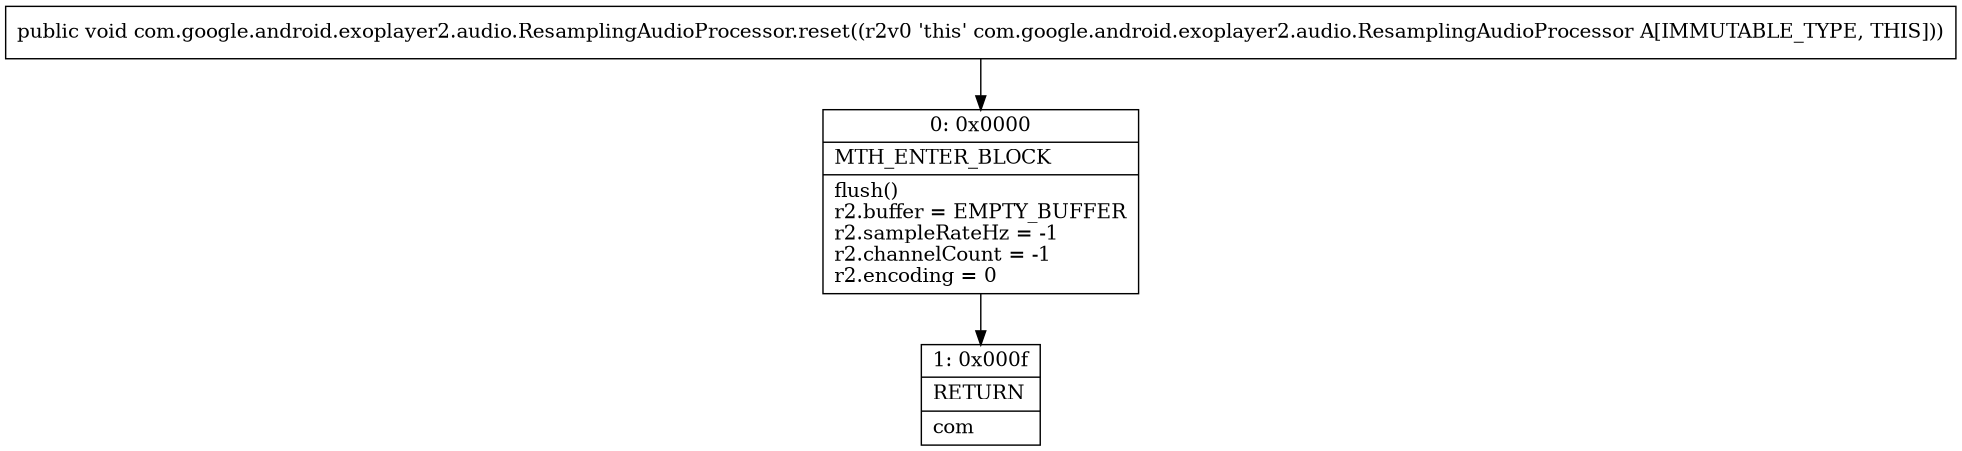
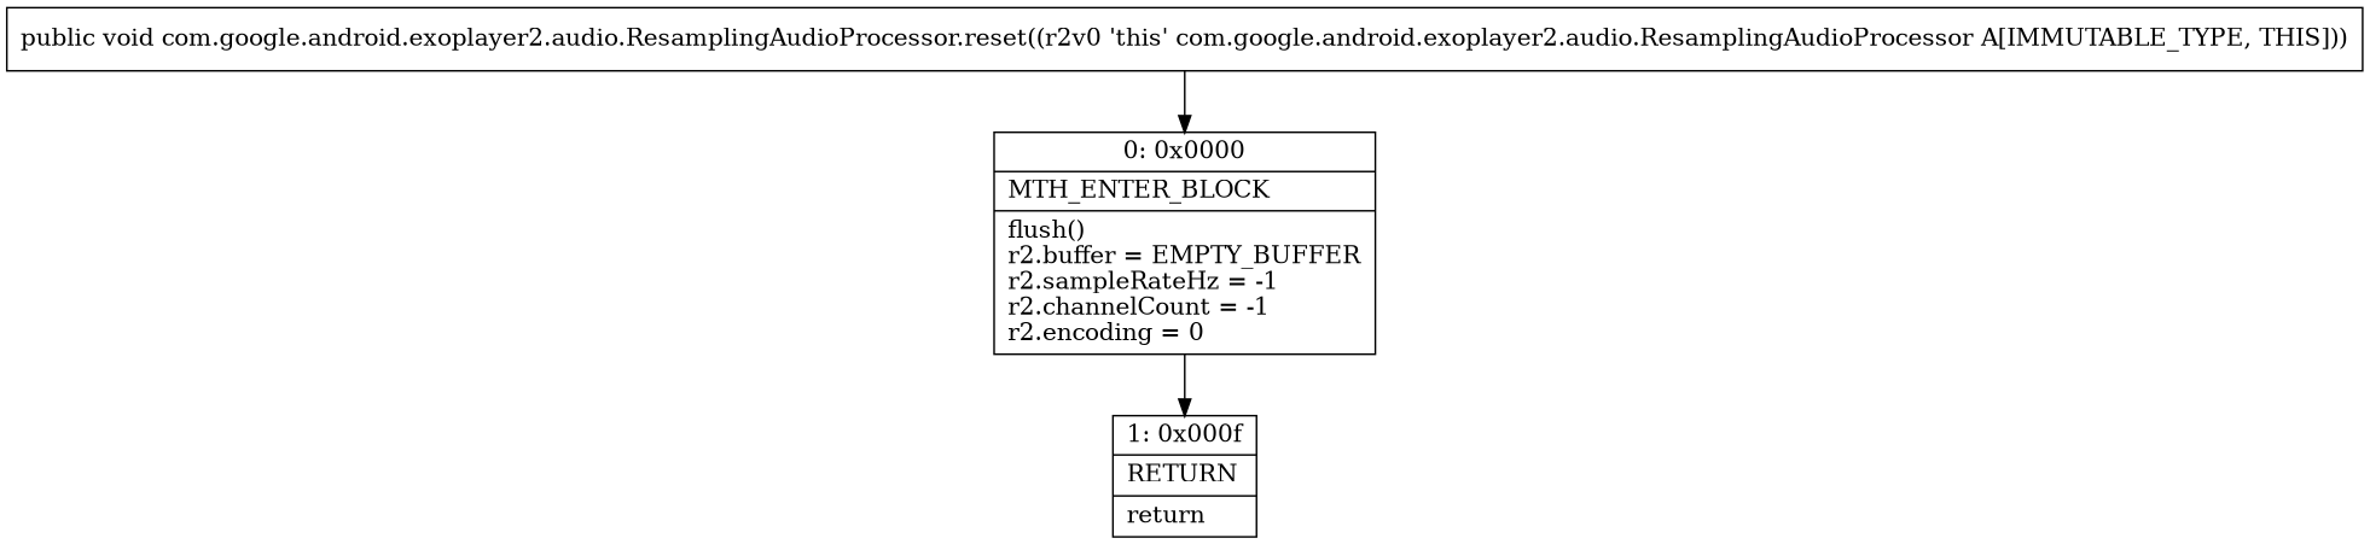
  digraph {
    node [shape=record]
    n1 [label="{0\:\ 0x0000|MTH_ENTER_BLOCK\l|flush()\lr2.buffer = EMPTY_BUFFER\lr2.sampleRateHz = \-1\lr2.channelCount = \-1\lr2.encoding = 0\l}"]
-   n2 [label="{1\:\ 0x000f|RETURN\l|com\l}"]
+   n2 [label="{1\:\ 0x000f|RETURN\l|return\l}"]
    n3 [label="{public void com.google.android.exoplayer2.audio.ResamplingAudioProcessor.reset((r2v0 'this' com.google.android.exoplayer2.audio.ResamplingAudioProcessor A[IMMUTABLE_TYPE, THIS])) }"]
    n1 -> n2
    n3 -> n1
  }
